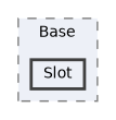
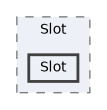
  digraph {
    compound=true
    n1 [color=grey25 fillcolor="#edf0f7" fontname=Helvetica fontsize=10 height=0.2 label=Slot shape=box style="filled,bold" width=0.4]
    subgraph cluster_1 {
      bgcolor="#edf0f7"
      fontname=Helvetica
      fontsize=10
-     label=Base
+     label=Slot
      pencolor=grey50
      style="filled,dashed"
      n1
    }
  }
